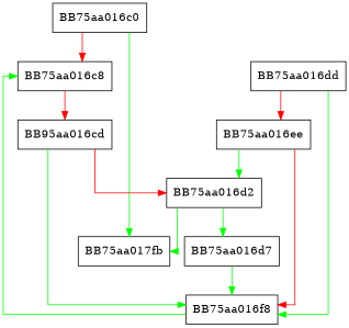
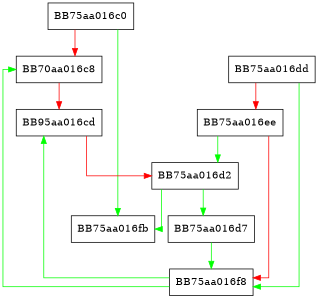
  digraph {
    splines=ortho
    node [shape=box]
    edge [color=green]
    BB75aa016c0
-   BB75aa016fb [label=BB75aa017fb]
-   BB75aa016c8
+   BB75aa016fb
+   BB75aa016c8 [label=BB70aa016c8]
    n4 [label=BB95aa016cd]
    BB75aa016f8
    BB75aa016d2
    BB75aa016d7
    BB75aa016dd
    BB75aa016ee
    BB75aa016c0 -> BB75aa016fb
    BB75aa016c0 -> BB75aa016c8 [color=red]
    BB75aa016c8 -> n4 [color=red]
-   n4 -> BB75aa016f8
+   BB75aa016f8 -> n4
    n4 -> BB75aa016d2 [color=red]
    BB75aa016f8 -> BB75aa016c8
    BB75aa016d2 -> BB75aa016fb
    BB75aa016d2 -> BB75aa016d7
    BB75aa016d7 -> BB75aa016f8
    BB75aa016dd -> BB75aa016f8
    BB75aa016dd -> BB75aa016ee [color=red]
    BB75aa016ee -> BB75aa016f8 [color=red]
    BB75aa016ee -> BB75aa016d2
  }
